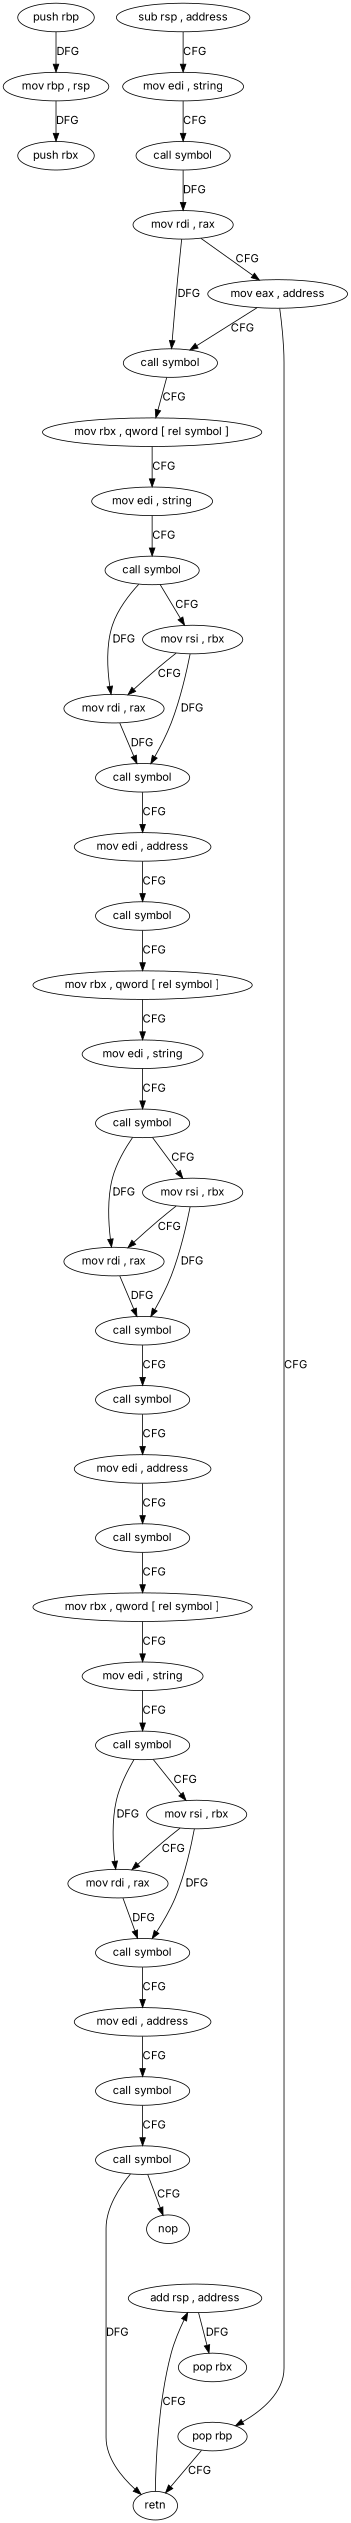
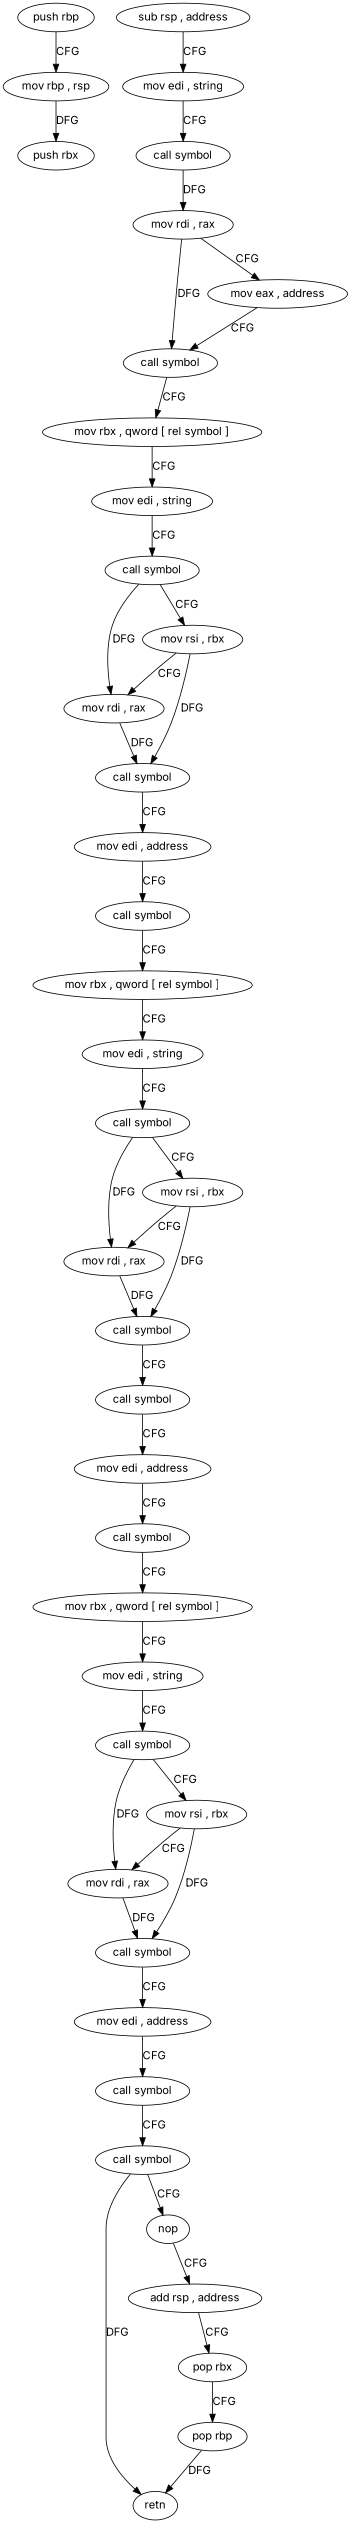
  digraph {
    fontname=Inter
    node [fontname=Inter]
    edge [fontname=Inter]
    n1 [label="push rbp"]
    n2 [label="mov rbp , rsp"]
    n3 [label="push rbx"]
    n4 [label="sub rsp , address"]
    n5 [label="mov edi , string"]
    n6 [label="call symbol"]
    n7 [label="mov rdi , rax"]
    n8 [label="mov eax , address"]
    n9 [label="call symbol"]
    n10 [label="mov rbx , qword [ rel symbol ]"]
    n11 [label="mov edi , string"]
    n12 [label="call symbol"]
    n13 [label="mov rsi , rbx"]
    n14 [label="mov rdi , rax"]
    n15 [label="call symbol"]
    n16 [label="mov edi , address"]
    n17 [label="call symbol"]
    n18 [label="mov rbx , qword [ rel symbol ]"]
    n19 [label="mov edi , string"]
    n20 [label="call symbol"]
    n21 [label="mov rsi , rbx"]
    n22 [label="mov rdi , rax"]
    n23 [label="call symbol"]
    n24 [label="call symbol"]
    n25 [label="mov edi , address"]
    n26 [label="call symbol"]
    n27 [label="mov rbx , qword [ rel symbol ]"]
    n28 [label="mov edi , string"]
    n29 [label="call symbol"]
    n30 [label="mov rsi , rbx"]
    n31 [label="mov rdi , rax"]
    n32 [label="call symbol"]
    n33 [label="mov edi , address"]
    n34 [label="call symbol"]
    n35 [label="call symbol"]
    n36 [label=nop]
    n37 [label=retn]
    n38 [label="add rsp , address"]
    n39 [label="pop rbx"]
    n40 [label="pop rbp"]
-   n1 -> n2 [label=DFG]
+   n1 -> n2 [label=CFG]
    n2 -> n3 [label=DFG]
    n4 -> n5 [label=CFG]
    n5 -> n6 [label=CFG]
    n6 -> n7 [label=DFG]
    n7 -> n8 [label=CFG]
    n7 -> n9 [label=DFG]
    n8 -> n9 [label=CFG]
    n9 -> n10 [label=CFG]
    n10 -> n11 [label=CFG]
    n11 -> n12 [label=CFG]
    n12 -> n13 [label=CFG]
    n12 -> n14 [label=DFG]
    n13 -> n14 [label=CFG]
    n13 -> n15 [label=DFG]
    n14 -> n15 [label=DFG]
    n15 -> n16 [label=CFG]
    n16 -> n17 [label=CFG]
    n17 -> n18 [label=CFG]
    n18 -> n19 [label=CFG]
    n19 -> n20 [label=CFG]
    n20 -> n21 [label=CFG]
    n20 -> n22 [label=DFG]
    n21 -> n22 [label=CFG]
    n21 -> n23 [label=DFG]
    n22 -> n23 [label=DFG]
    n23 -> n24 [label=CFG]
    n24 -> n25 [label=CFG]
    n25 -> n26 [label=CFG]
    n26 -> n27 [label=CFG]
    n27 -> n28 [label=CFG]
    n28 -> n29 [label=CFG]
    n29 -> n30 [label=CFG]
    n29 -> n31 [label=DFG]
    n30 -> n31 [label=CFG]
    n30 -> n32 [label=DFG]
    n31 -> n32 [label=DFG]
    n32 -> n33 [label=CFG]
    n33 -> n34 [label=CFG]
    n34 -> n35 [label=CFG]
    n35 -> n36 [label=CFG]
    n35 -> n37 [label=DFG]
-   n37 -> n38 [label=CFG]
-   n38 -> n39 [label=DFG]
-   n8 -> n40 [label=CFG]
-   n40 -> n37 [label=CFG]
+   n36 -> n38 [label=CFG]
+   n38 -> n39 [label=CFG]
+   n39 -> n40 [label=CFG]
+   n40 -> n37 [label=DFG]
  }
